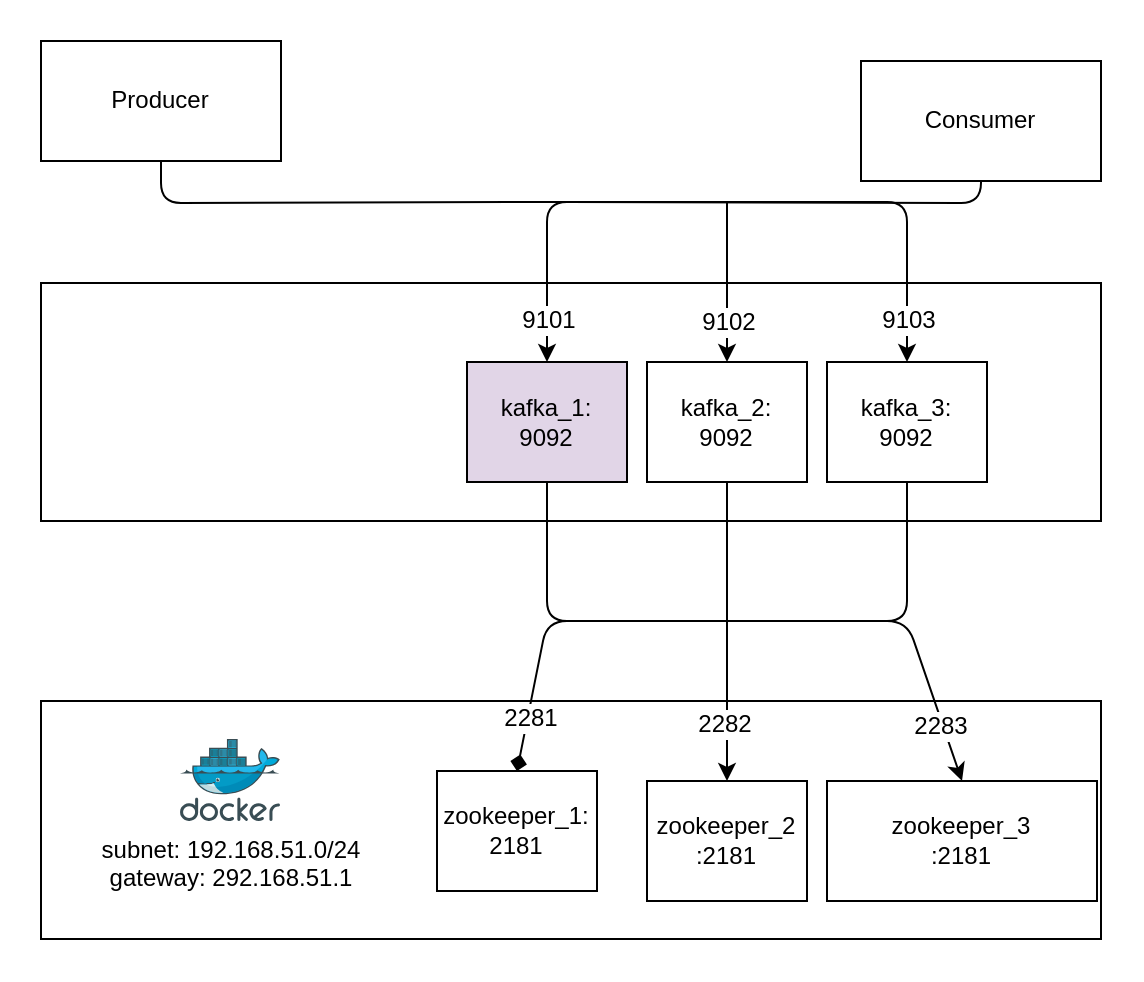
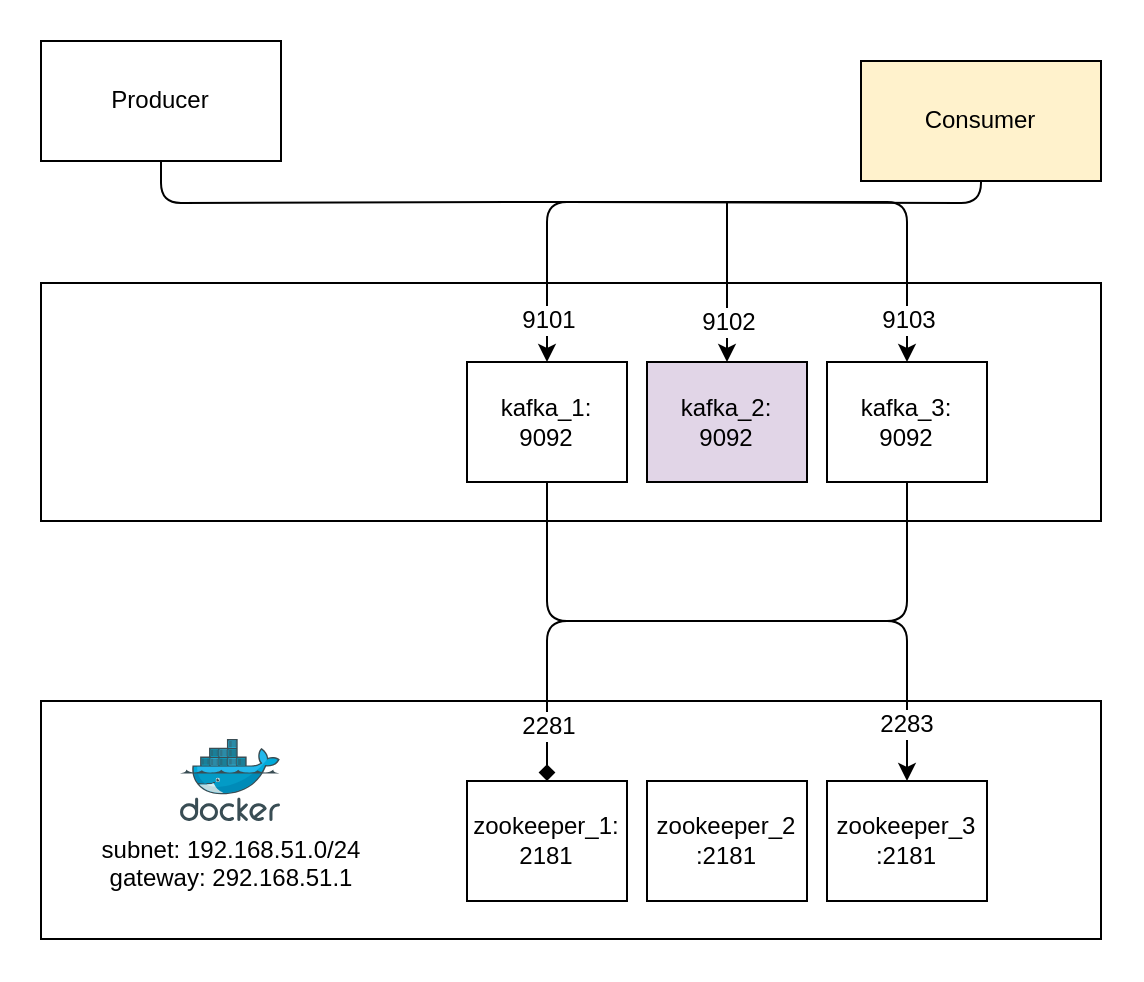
  <mxCell id="0" />
  <mxCell id="1" parent="0" />
  <mxCell id="2" value="" style="rounded=0;whiteSpace=wrap;html=1;" parent="1" vertex="1"><mxGeometry x="20" y="141" width="530" height="119" as="geometry" /></mxCell>
- <mxCell id="3" value="kafka_1:&lt;br&gt;9092" style="rounded=0;whiteSpace=wrap;html=1;fillColor=#e1d5e7;" parent="1" vertex="1"><mxGeometry x="233" y="180.5" width="80" height="60" as="geometry" /></mxCell>
- <mxCell id="4" value="kafka_2:&lt;br&gt;9092" style="rounded=0;whiteSpace=wrap;html=1;" parent="1" vertex="1"><mxGeometry x="323" y="180.5" width="80" height="60" as="geometry" /></mxCell>
+ <mxCell id="3" value="kafka_1:&lt;br&gt;9092" style="rounded=0;whiteSpace=wrap;html=1;" parent="1" vertex="1"><mxGeometry x="233" y="180.5" width="80" height="60" as="geometry" /></mxCell>
+ <mxCell id="4" value="kafka_2:&lt;br&gt;9092" style="rounded=0;whiteSpace=wrap;html=1;fillColor=#e1d5e7;" parent="1" vertex="1"><mxGeometry x="323" y="180.5" width="80" height="60" as="geometry" /></mxCell>
  <mxCell id="5" value="kafka_3:&lt;br&gt;9092" style="rounded=0;whiteSpace=wrap;html=1;" parent="1" vertex="1"><mxGeometry x="413" y="180.5" width="80" height="60" as="geometry" /></mxCell>
  <mxCell id="6" value="" style="rounded=0;whiteSpace=wrap;html=1;" parent="1" vertex="1"><mxGeometry x="20" y="350" width="530" height="119" as="geometry" /></mxCell>
- <mxCell id="7" value="zookeeper_1:&lt;br&gt;2181" style="rounded=0;whiteSpace=wrap;html=1;" parent="1" vertex="1"><mxGeometry x="218" y="385" width="80" height="60" as="geometry" /></mxCell>
+ <mxCell id="7" value="zookeeper_1:&lt;br&gt;2181" style="rounded=0;whiteSpace=wrap;html=1;" parent="1" vertex="1"><mxGeometry x="233" y="390" width="80" height="60" as="geometry" /></mxCell>
  <mxCell id="8" value="zookeeper_2&lt;br&gt;:2181" style="rounded=0;whiteSpace=wrap;html=1;" parent="1" vertex="1"><mxGeometry x="323" y="390" width="80" height="60" as="geometry" /></mxCell>
- <mxCell id="9" value="zookeeper_3&lt;br&gt;:2181" style="rounded=0;whiteSpace=wrap;html=1;" parent="1" vertex="1"><mxGeometry x="413" y="390" width="135" height="60" as="geometry" /></mxCell>
+ <mxCell id="9" value="zookeeper_3&lt;br&gt;:2181" style="rounded=0;whiteSpace=wrap;html=1;" parent="1" vertex="1"><mxGeometry x="413" y="390" width="80" height="60" as="geometry" /></mxCell>
  <mxCell id="10" value="subnet: 192.168.51.0/24&lt;br&gt;gateway: 292.168.51.1" style="aspect=fixed;html=1;points=[];align=center;image;fontSize=12;image=img/lib/mscae/Docker.svg;" parent="1" vertex="1"><mxGeometry x="90" y="369.5" width="50" height="41" as="geometry" /></mxCell>
- <mxCell id="11" value="" style="endArrow=classic;html=1;exitX=0.5;exitY=1;exitDx=0;exitDy=0;" parent="1" source="4" target="8" edge="1"><mxGeometry width="50" height="50" relative="1" as="geometry"><mxPoint x="450" y="290" as="sourcePoint" /><mxPoint x="630" y="290" as="targetPoint" /><Array as="points"><mxPoint x="363" y="310" /></Array></mxGeometry></mxCell>
- <mxCell id="12" value="2282" style="text;html=1;resizable=0;points=[];align=center;verticalAlign=middle;labelBackgroundColor=#ffffff;" parent="11" vertex="1" connectable="0"><mxGeometry x="0.612" y="-2" relative="1" as="geometry"><mxPoint y="1" as="offset" /></mxGeometry></mxCell>
  <mxCell id="13" value="" style="endArrow=classic;html=1;entryX=0.5;entryY=0;entryDx=0;entryDy=0;exitX=0.5;exitY=1;exitDx=0;exitDy=0;" parent="1" source="3" target="9" edge="1"><mxGeometry width="50" height="50" relative="1" as="geometry"><mxPoint x="373" y="250.5" as="sourcePoint" /><mxPoint x="283" y="400" as="targetPoint" /><Array as="points"><mxPoint x="273" y="310" /><mxPoint x="453" y="310" /></Array></mxGeometry></mxCell>
  <mxCell id="14" value="2283" style="text;html=1;resizable=0;points=[];align=center;verticalAlign=middle;labelBackgroundColor=#ffffff;" parent="13" vertex="1" connectable="0"><mxGeometry x="0.818" y="-1" relative="1" as="geometry"><mxPoint y="1" as="offset" /></mxGeometry></mxCell>
  <mxCell id="15" value="" style="endArrow=diamond;html=1;entryX=0.5;entryY=0;entryDx=0;entryDy=0;exitX=0.5;exitY=1;exitDx=0;exitDy=0;" parent="1" source="5" target="7" edge="1"><mxGeometry width="50" height="50" relative="1" as="geometry"><mxPoint x="20" y="540" as="sourcePoint" /><mxPoint x="70" y="490" as="targetPoint" /><Array as="points"><mxPoint x="453" y="310" /><mxPoint x="273" y="310" /></Array></mxGeometry></mxCell>
  <mxCell id="16" value="2281" style="text;html=1;resizable=0;points=[];align=center;verticalAlign=middle;labelBackgroundColor=#ffffff;" parent="15" vertex="1" connectable="0"><mxGeometry x="0.798" y="-1" relative="1" as="geometry"><mxPoint x="1" y="6" as="offset" /></mxGeometry></mxCell>
  <mxCell id="17" value="Producer" style="rounded=0;whiteSpace=wrap;html=1;" parent="1" vertex="1"><mxGeometry x="20" y="20" width="120" height="60" as="geometry" /></mxCell>
  <mxCell id="18" value="" style="endArrow=classic;html=1;" parent="1" edge="1"><mxGeometry width="50" height="50" relative="1" as="geometry"><mxPoint x="363" y="101" as="sourcePoint" /><mxPoint x="363" y="180.5" as="targetPoint" /><Array as="points"><mxPoint x="363" y="100.5" /></Array></mxGeometry></mxCell>
  <mxCell id="19" value="9102" style="text;html=1;resizable=0;points=[];align=center;verticalAlign=middle;labelBackgroundColor=#ffffff;" parent="18" vertex="1" connectable="0"><mxGeometry x="0.612" y="-2" relative="1" as="geometry"><mxPoint x="2" y="-5" as="offset" /></mxGeometry></mxCell>
  <mxCell id="20" value="" style="endArrow=classic;html=1;entryX=0.5;entryY=0;entryDx=0;entryDy=0;exitX=0.5;exitY=1;exitDx=0;exitDy=0;" parent="1" source="17" edge="1"><mxGeometry width="50" height="50" relative="1" as="geometry"><mxPoint x="273" y="31" as="sourcePoint" /><mxPoint x="453" y="180.5" as="targetPoint" /><Array as="points"><mxPoint x="80" y="101" /><mxPoint x="273" y="100.5" /><mxPoint x="453" y="100.5" /></Array></mxGeometry></mxCell>
  <mxCell id="21" value="9103" style="text;html=1;resizable=0;points=[];align=center;verticalAlign=middle;labelBackgroundColor=#ffffff;" parent="20" vertex="1" connectable="0"><mxGeometry x="0.818" y="-1" relative="1" as="geometry"><mxPoint x="1" y="22.5" as="offset" /></mxGeometry></mxCell>
  <mxCell id="22" value="" style="endArrow=classic;html=1;entryX=0.5;entryY=0;entryDx=0;entryDy=0;exitX=0.5;exitY=0;exitDx=0;exitDy=0;" parent="1" source="24" edge="1"><mxGeometry width="50" height="50" relative="1" as="geometry"><mxPoint x="453" y="31" as="sourcePoint" /><mxPoint x="273" y="180.5" as="targetPoint" /><Array as="points"><mxPoint x="490" y="101" /><mxPoint x="273" y="100.5" /></Array></mxGeometry></mxCell>
  <mxCell id="23" value="9101" style="text;html=1;resizable=0;points=[];align=center;verticalAlign=middle;labelBackgroundColor=#ffffff;" parent="22" vertex="1" connectable="0"><mxGeometry x="0.798" y="-1" relative="1" as="geometry"><mxPoint x="1" y="16.5" as="offset" /></mxGeometry></mxCell>
- <mxCell id="24" value="Consumer" style="rounded=0;whiteSpace=wrap;html=1;" parent="1" vertex="1"><mxGeometry x="430" y="30" width="120" height="60" as="geometry" /></mxCell>
+ <mxCell id="24" value="Consumer" style="rounded=0;whiteSpace=wrap;html=1;fillColor=#fff2cc;" parent="1" vertex="1"><mxGeometry x="430" y="30" width="120" height="60" as="geometry" /></mxCell>
